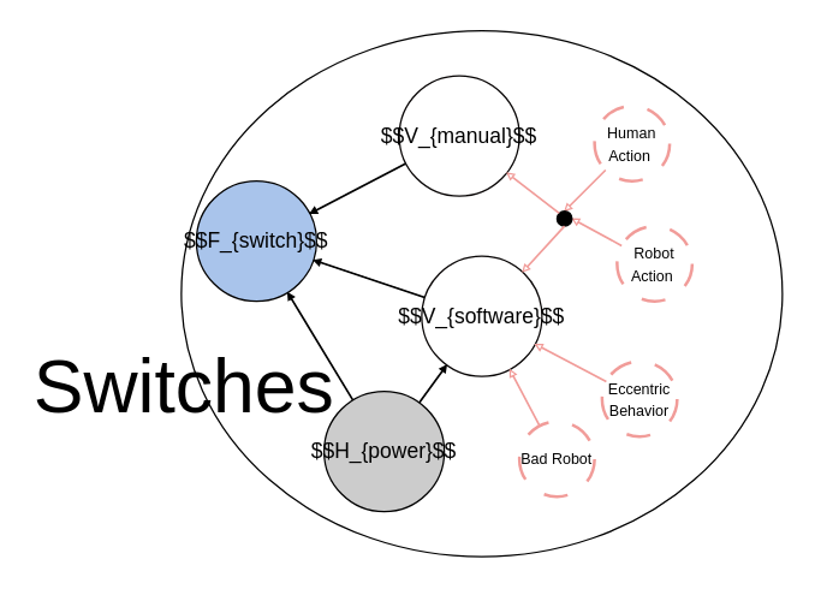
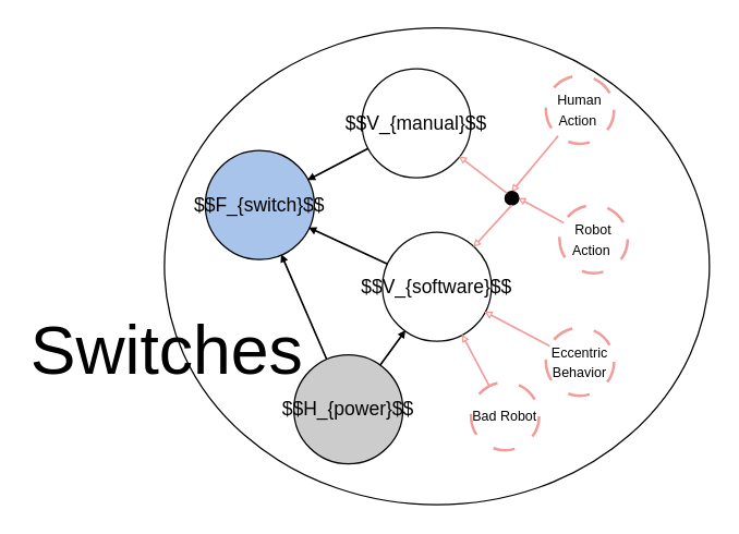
  <mxCell id="0" />
  <mxCell id="1" parent="0" />
  <mxCell id="2" value="" style="ellipse;whiteSpace=wrap;html=1;strokeColor=#000000;" vertex="1" parent="1"><mxGeometry x="120" y="20" width="400" height="350" as="geometry" /></mxCell>
  <mxCell id="3" value="Switches" style="text;whiteSpace=wrap;html=1;fillColor=none;fontSize=50;" vertex="1" parent="1"><mxGeometry x="20" y="220" width="270" height="40" as="geometry" /></mxCell>
- <mxCell id="4" value="&lt;font style=&quot;font-size: 14px;&quot;&gt;$$F_{switch}$$&lt;/font&gt;" style="ellipse;whiteSpace=wrap;html=1;aspect=fixed;fillColor=#A9C4EB;" vertex="1" parent="1"><mxGeometry x="130" y="120" width="80" height="80" as="geometry" /></mxCell>
+ <mxCell id="4" value="&lt;font style=&quot;font-size: 14px;&quot;&gt;$$F_{switch}$$&lt;/font&gt;" style="ellipse;whiteSpace=wrap;html=1;aspect=fixed;fillColor=#A9C4EB;" vertex="1" parent="1"><mxGeometry x="150" y="110" width="80" height="80" as="geometry" /></mxCell>
  <mxCell id="5" value="&lt;div&gt;&lt;font style=&quot;font-size: 14px;&quot;&gt;$$H_{power}$$&lt;/font&gt;&lt;/div&gt;" style="ellipse;whiteSpace=wrap;html=1;aspect=fixed;fillColor=#CCCCCC;" vertex="1" parent="1"><mxGeometry x="215" y="260" width="80" height="80" as="geometry" /></mxCell>
  <mxCell id="6" value="" style="shape=flexArrow;endArrow=classic;html=1;rounded=0;fillColor=#000000;width=0.323;endSize=1.065;endWidth=2.981;" edge="1" parent="1" source="5" target="4"><mxGeometry width="50" height="50" relative="1" as="geometry"><mxPoint x="630" y="191" as="sourcePoint" /><mxPoint x="640" y="149" as="targetPoint" /></mxGeometry></mxCell>
  <mxCell id="7" value="&lt;font style=&quot;font-size: 14px;&quot;&gt;$$V_{manual}$$&lt;/font&gt;" style="ellipse;whiteSpace=wrap;html=1;aspect=fixed;fillColor=#FFFFFF;strokeColor=#080505;strokeWidth=1;" vertex="1" parent="1"><mxGeometry x="265" y="50" width="80" height="80" as="geometry" /></mxCell>
  <mxCell id="8" value="" style="shape=flexArrow;endArrow=classic;html=1;rounded=0;fillColor=#000000;width=0.323;endSize=1.065;endWidth=2.981;" edge="1" parent="1" source="7" target="4"><mxGeometry width="50" height="50" relative="1" as="geometry"><mxPoint x="207" y="70" as="sourcePoint" /><mxPoint x="203" y="120" as="targetPoint" /></mxGeometry></mxCell>
  <mxCell id="9" value="&lt;font style=&quot;font-size: 14px;&quot;&gt;$$V_{software}$$&lt;/font&gt;" style="ellipse;whiteSpace=wrap;html=1;aspect=fixed;fillColor=#FFFFFF;strokeColor=#080505;strokeWidth=1;" vertex="1" parent="1"><mxGeometry x="280" y="170" width="80" height="80" as="geometry" /></mxCell>
  <mxCell id="10" value="" style="shape=flexArrow;endArrow=classic;html=1;rounded=0;fillColor=#000000;width=0.323;endSize=1.065;endWidth=2.981;" edge="1" parent="1" source="9" target="4"><mxGeometry width="50" height="50" relative="1" as="geometry"><mxPoint x="279" y="118" as="sourcePoint" /><mxPoint x="235" y="141" as="targetPoint" /></mxGeometry></mxCell>
- <mxCell id="11" value="&lt;font style=&quot;font-size: 10px;&quot;&gt;Human Action&amp;nbsp;&lt;/font&gt;" style="ellipse;whiteSpace=wrap;html=1;aspect=fixed;fillColor=#FFFFFF;strokeColor=#F19C99;strokeWidth=2;dashed=1;dashPattern=8 8;" vertex="1" parent="1"><mxGeometry x="395" y="70" width="50" height="50" as="geometry" /></mxCell>
+ <mxCell id="11" value="&lt;font style=&quot;font-size: 10px;&quot;&gt;Human Action&amp;nbsp;&lt;/font&gt;" style="ellipse;whiteSpace=wrap;html=1;aspect=fixed;fillColor=#FFFFFF;strokeColor=#F19C99;strokeWidth=2;dashed=1;dashPattern=8 8;" vertex="1" parent="1"><mxGeometry x="400" y="55" width="50" height="50" as="geometry" /></mxCell>
  <mxCell id="12" value="&lt;font style=&quot;font-size: 10px;&quot;&gt;Robot Action&amp;nbsp;&lt;/font&gt;" style="ellipse;whiteSpace=wrap;html=1;aspect=fixed;fillColor=#FFFFFF;strokeColor=#F19C99;strokeWidth=2;dashed=1;dashPattern=8 8;" vertex="1" parent="1"><mxGeometry x="410" y="150" width="50" height="50" as="geometry" /></mxCell>
  <mxCell id="13" value="" style="shape=flexArrow;endArrow=classic;html=1;rounded=0;width=0.323;endSize=1.065;endWidth=2.981;strokeColor=#F19C99;entryX=0.5;entryY=0;entryDx=0;entryDy=0;" edge="1" parent="1" source="11" target="20"><mxGeometry width="50" height="50" relative="1" as="geometry"><mxPoint x="600" y="155" as="sourcePoint" /><mxPoint x="376" y="180" as="targetPoint" /></mxGeometry></mxCell>
  <mxCell id="14" value="" style="shape=flexArrow;endArrow=classic;html=1;rounded=0;width=0.323;endSize=1.065;endWidth=2.981;strokeColor=#F19C99;entryX=1;entryY=0.5;entryDx=0;entryDy=0;" edge="1" parent="1" source="12" target="20"><mxGeometry width="50" height="50" relative="1" as="geometry"><mxPoint x="392" y="150" as="sourcePoint" /><mxPoint x="400" y="194" as="targetPoint" /></mxGeometry></mxCell>
  <mxCell id="15" value="" style="shape=flexArrow;endArrow=classic;html=1;rounded=0;fillColor=#000000;width=0.323;endSize=1.065;endWidth=2.981;" edge="1" parent="1" source="5" target="9"><mxGeometry width="50" height="50" relative="1" as="geometry"><mxPoint x="249" y="273" as="sourcePoint" /><mxPoint x="216" y="197" as="targetPoint" /></mxGeometry></mxCell>
  <mxCell id="16" value="&lt;font style=&quot;font-size: 10px;&quot;&gt;Eccentric Behavior&lt;/font&gt;" style="ellipse;whiteSpace=wrap;html=1;aspect=fixed;fillColor=#FFFFFF;strokeColor=#F19C99;strokeWidth=2;dashed=1;dashPattern=8 8;" vertex="1" parent="1"><mxGeometry x="400" y="240" width="50" height="50" as="geometry" /></mxCell>
  <mxCell id="17" value="" style="shape=flexArrow;endArrow=classic;html=1;rounded=0;width=0.323;endSize=1.065;endWidth=2.981;strokeColor=#F19C99;" edge="1" parent="1" source="16" target="9"><mxGeometry width="50" height="50" relative="1" as="geometry"><mxPoint x="410" y="208" as="sourcePoint" /><mxPoint x="370" y="214" as="targetPoint" /></mxGeometry></mxCell>
  <mxCell id="18" value="&lt;font style=&quot;font-size: 10px;&quot;&gt;Bad Robot&lt;/font&gt;" style="ellipse;whiteSpace=wrap;html=1;aspect=fixed;fillColor=#FFFFFF;strokeColor=#F19C99;strokeWidth=2;dashed=1;dashPattern=8 8;" vertex="1" parent="1"><mxGeometry x="345" y="280" width="50" height="50" as="geometry" /></mxCell>
  <mxCell id="19" value="" style="shape=flexArrow;endArrow=classic;html=1;rounded=0;width=0.323;endSize=1.065;endWidth=2.981;strokeColor=#F19C99;" edge="1" parent="1" source="18" target="9"><mxGeometry width="50" height="50" relative="1" as="geometry"><mxPoint x="413" y="263" as="sourcePoint" /><mxPoint x="365" y="239" as="targetPoint" /></mxGeometry></mxCell>
  <mxCell id="20" value="" style="ellipse;whiteSpace=wrap;html=1;aspect=fixed;fillColor=#000000;strokeColor=#000000;" vertex="1" parent="1"><mxGeometry x="370" y="140" width="10" height="10" as="geometry" /></mxCell>
  <mxCell id="21" value="" style="shape=flexArrow;endArrow=classic;html=1;rounded=0;width=0.323;endSize=1.065;endWidth=2.981;strokeColor=#F19C99;exitX=0.5;exitY=1;exitDx=0;exitDy=0;" edge="1" parent="1" source="20" target="9"><mxGeometry width="50" height="50" relative="1" as="geometry"><mxPoint x="401" y="126" as="sourcePoint" /><mxPoint x="385" y="150" as="targetPoint" /></mxGeometry></mxCell>
  <mxCell id="22" value="" style="shape=flexArrow;endArrow=classic;html=1;rounded=0;width=0.323;endSize=1.065;endWidth=2.981;strokeColor=#F19C99;exitX=0;exitY=0;exitDx=0;exitDy=0;" edge="1" parent="1" source="20" target="7"><mxGeometry width="50" height="50" relative="1" as="geometry"><mxPoint x="422" y="166" as="sourcePoint" /><mxPoint x="390" y="155" as="targetPoint" /></mxGeometry></mxCell>
